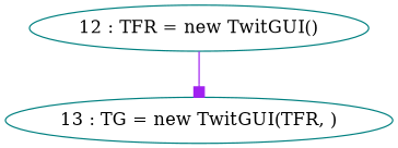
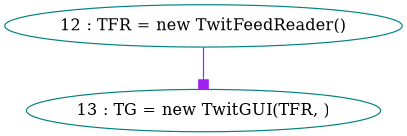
  digraph {
    node [color=teal]
-   "12 : TFR = new TwitFeedReader()" [label="12 : TFR = new TwitGUI()"]
+   "12 : TFR = new TwitFeedReader()"
    "13 : TG = new TwitGUI(TFR, )"
    "12 : TFR = new TwitFeedReader()" -> "13 : TG = new TwitGUI(TFR, )" [color=purple style=solid arrowhead=box]
  }
